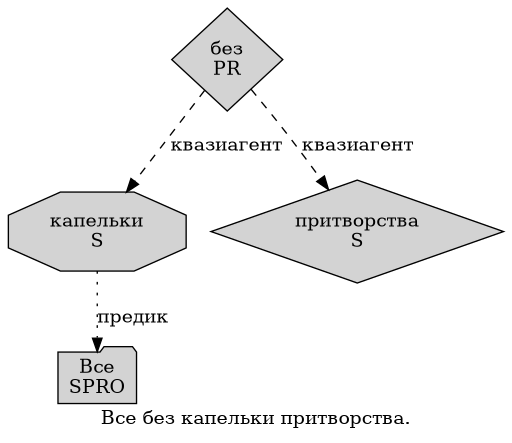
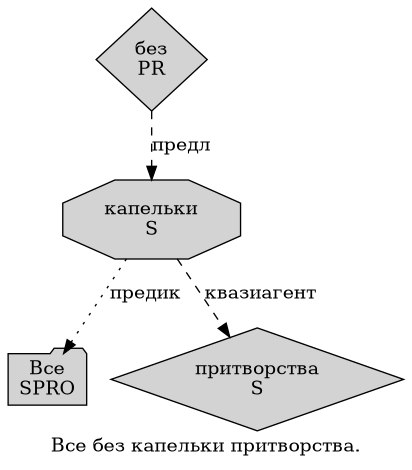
  digraph {
    label="Все без капельки притворства."
    node [fillcolor=lightgray penwidth=1 shape=diamond style=filled]
    edge [style=dashed]
    n1 [label="Все\nSPRO" shape=folder]
    n2 [label="без\nPR"]
    n3 [label="капельки\nS" shape=octagon]
    n4 [label="притворства\nS"]
-   n2 -> n3 [label="квазиагент"]
+   n2 -> n3 [label="предл"]
    n3 -> n1 [label="предик" style=dotted]
-   n2 -> n4 [label="квазиагент"]
+   n3 -> n4 [label="квазиагент"]
  }
